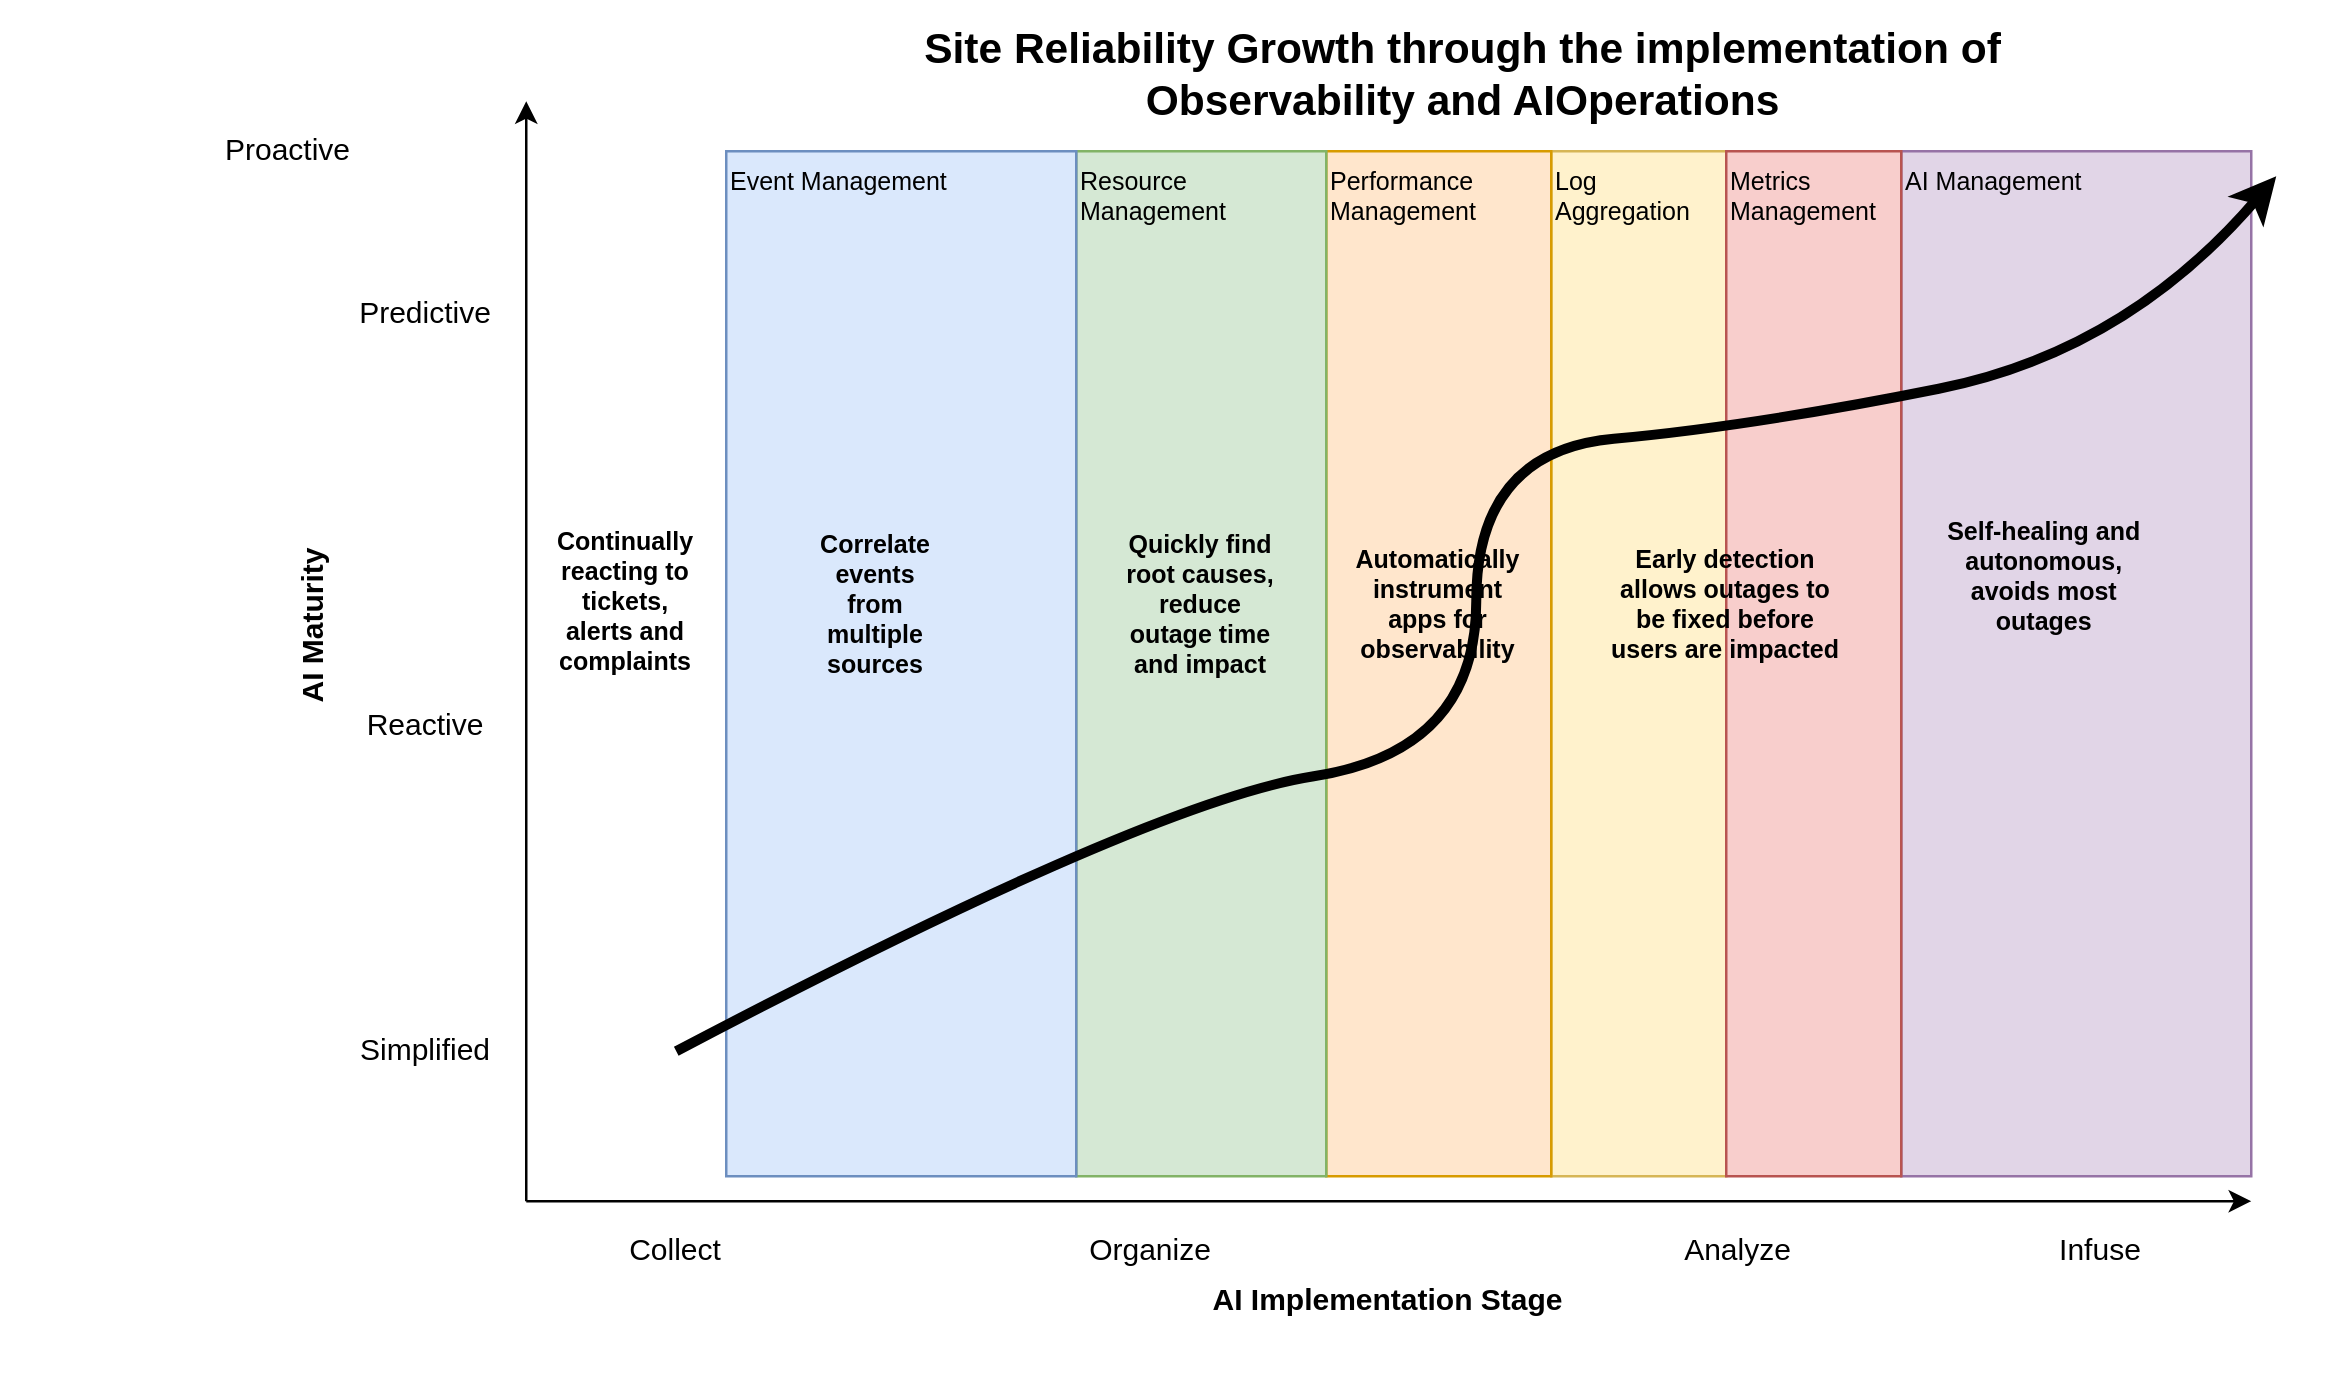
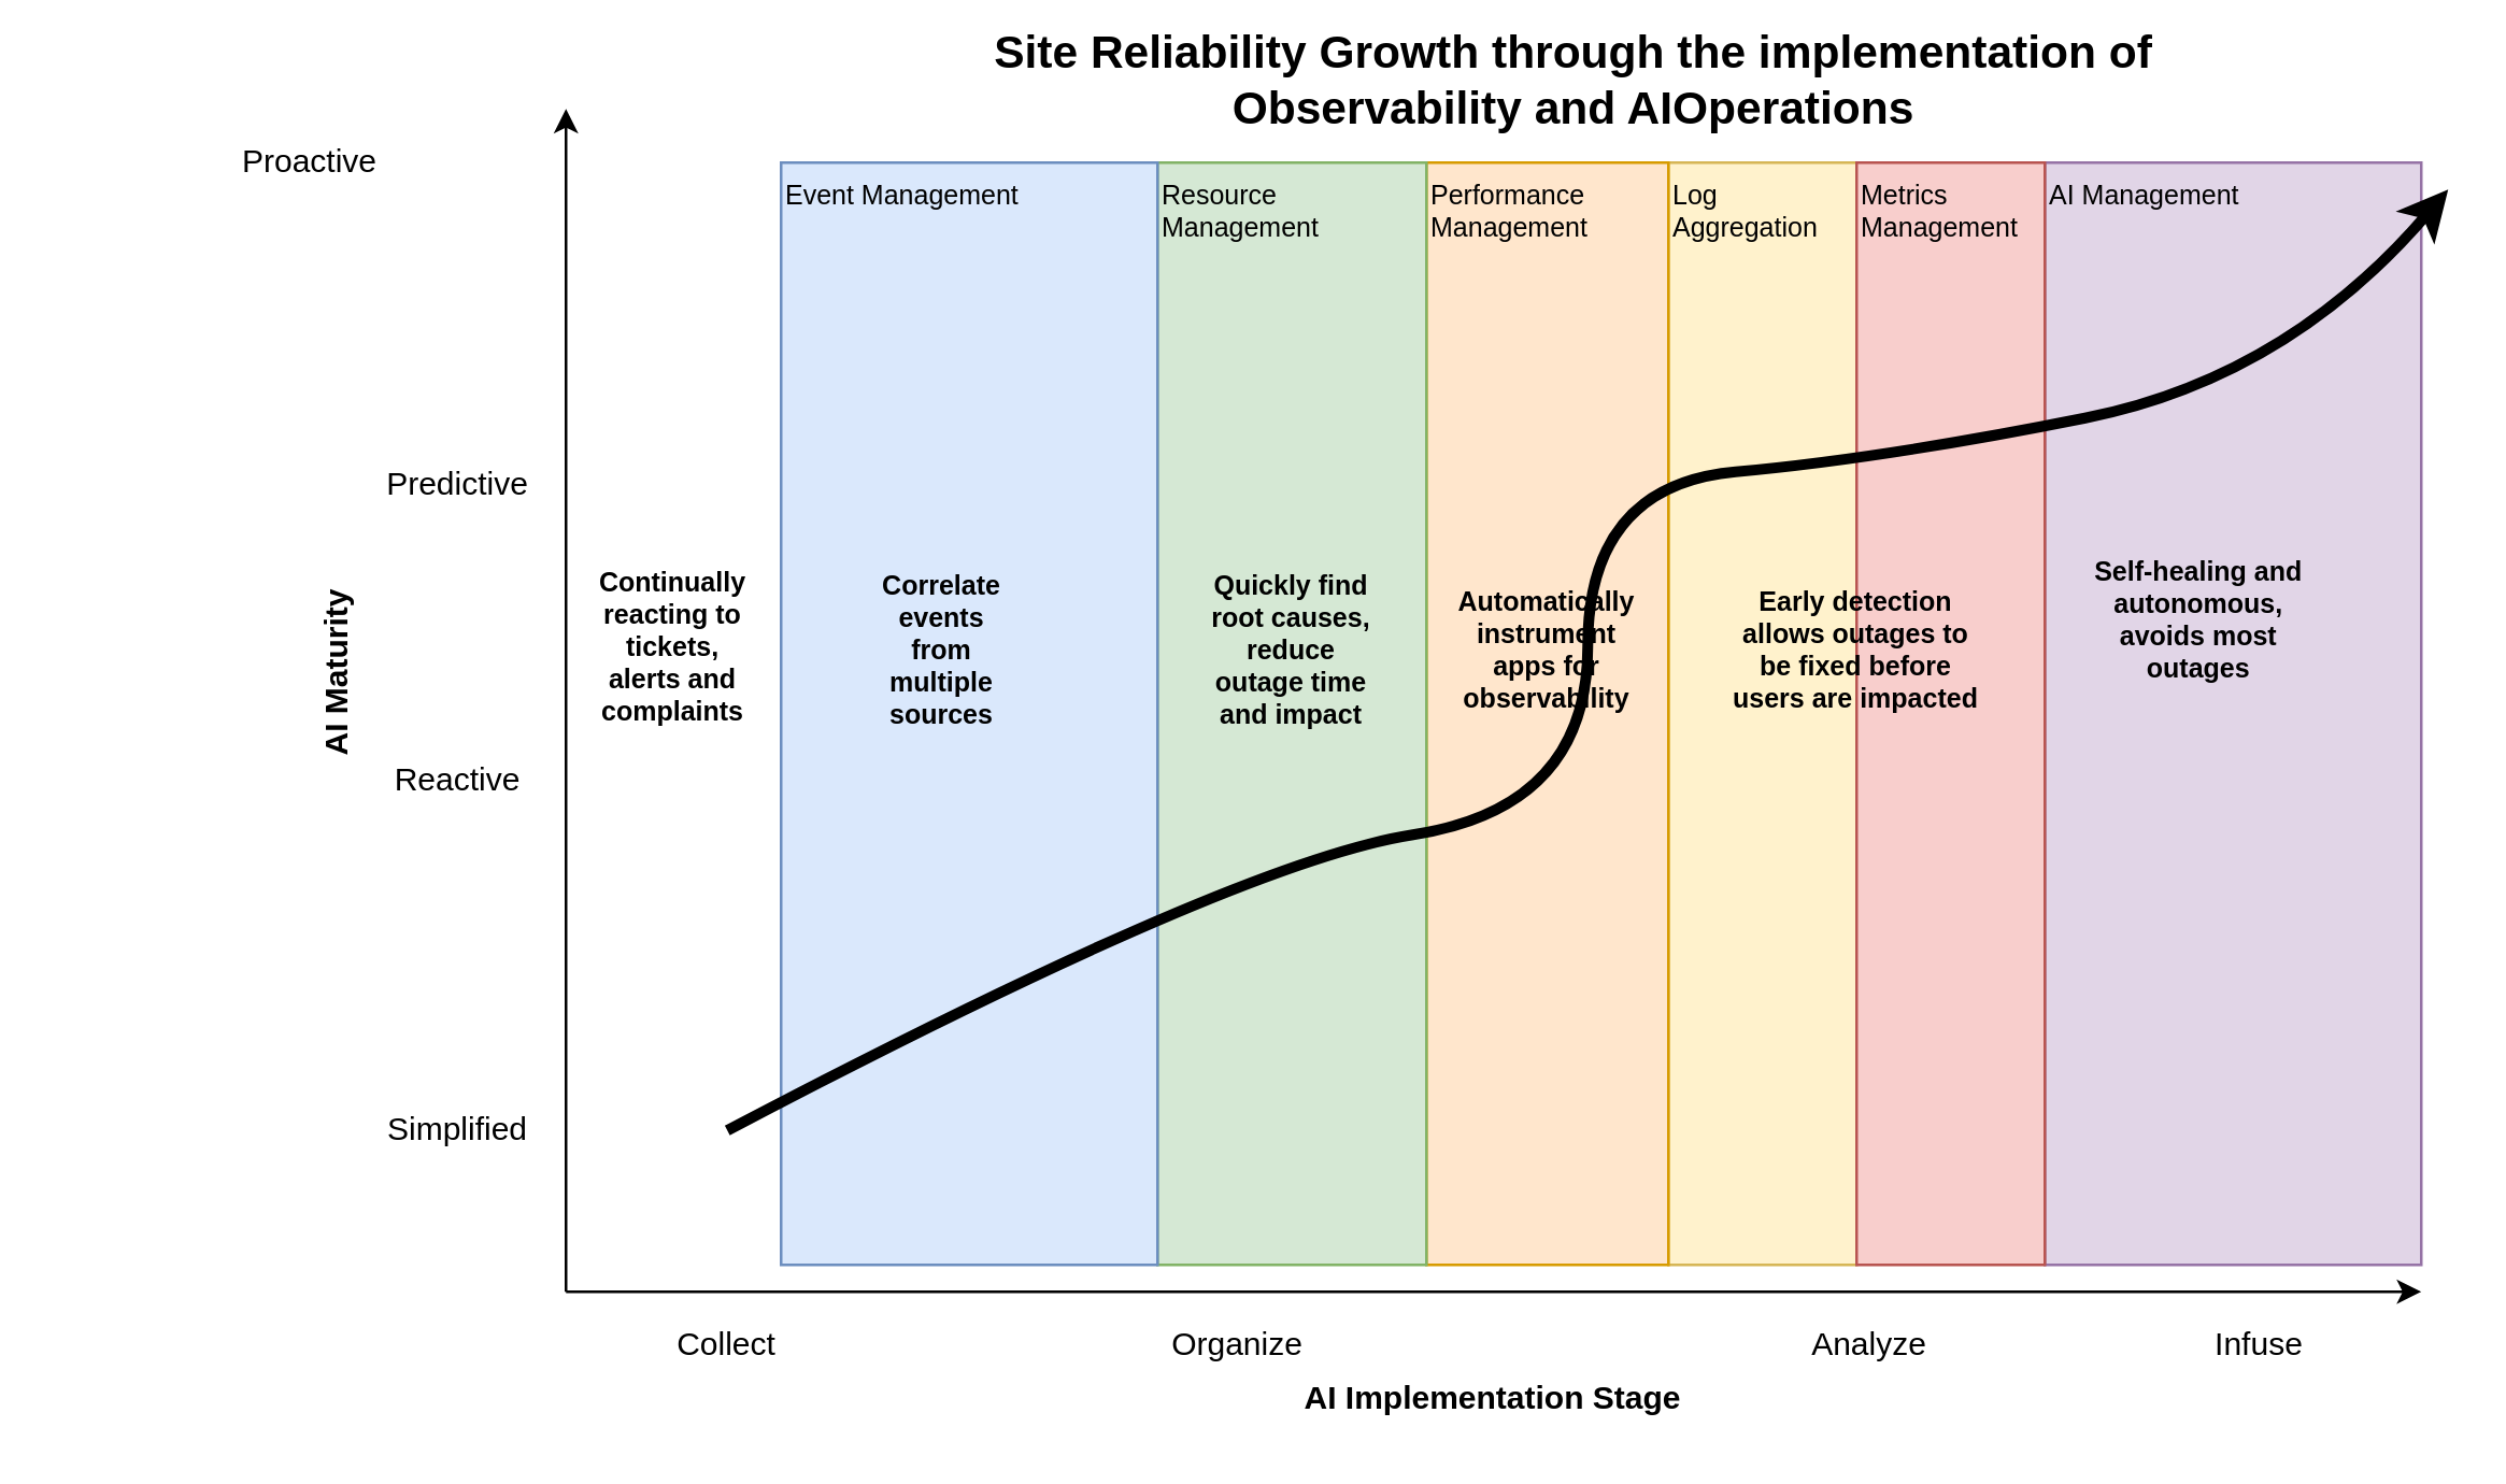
  <mxCell id="0" />
  <mxCell id="1" parent="0" />
  <mxCell id="2" value="AI Management" style="rounded=0;whiteSpace=wrap;html=1;fillColor=#e1d5e7;strokeColor=#9673a6;verticalAlign=top;align=left;labelBackgroundColor=none;labelBorderColor=none;fontStyle=0;fontSize=10;direction=north;" vertex="1" parent="1"><mxGeometry x="760" y="60" width="140" height="410" as="geometry" /></mxCell>
  <mxCell id="3" value="Log Aggregation&amp;nbsp;" style="rounded=0;whiteSpace=wrap;html=1;fillColor=#fff2cc;strokeColor=#d6b656;verticalAlign=top;align=left;labelBackgroundColor=none;labelBorderColor=none;fontStyle=0;fontSize=10;direction=north;" vertex="1" parent="1"><mxGeometry x="620" y="60" width="70" height="410" as="geometry" /></mxCell>
  <mxCell id="4" value="Metrics Management" style="rounded=0;whiteSpace=wrap;html=1;fillColor=#f8cecc;strokeColor=#b85450;verticalAlign=top;align=left;labelBackgroundColor=none;labelBorderColor=none;fontStyle=0;fontSize=10;direction=north;" vertex="1" parent="1"><mxGeometry x="690" y="60" width="70" height="410" as="geometry" /></mxCell>
  <mxCell id="5" value="Performance Management" style="rounded=0;whiteSpace=wrap;html=1;fillColor=#ffe6cc;strokeColor=#d79b00;verticalAlign=top;align=left;labelBackgroundColor=none;labelBorderColor=none;fontStyle=0;fontSize=10;direction=north;" vertex="1" parent="1"><mxGeometry x="530" y="60" width="90" height="410" as="geometry" /></mxCell>
  <mxCell id="6" value="Resource Management" style="rounded=0;whiteSpace=wrap;html=1;fillColor=#d5e8d4;strokeColor=#82b366;verticalAlign=top;align=left;labelBackgroundColor=none;labelBorderColor=none;fontStyle=0;fontSize=10;direction=north;" vertex="1" parent="1"><mxGeometry x="430" y="60" width="100" height="410" as="geometry" /></mxCell>
  <mxCell id="7" value="Event Management" style="rounded=0;whiteSpace=wrap;html=1;fillColor=#dae8fc;strokeColor=#6c8ebf;verticalAlign=top;align=left;labelBackgroundColor=none;labelBorderColor=none;fontStyle=0;fontSize=10;direction=north;" vertex="1" parent="1"><mxGeometry x="290" y="60" width="140" height="410" as="geometry" /></mxCell>
  <mxCell id="8" value="" style="endArrow=classic;html=1;" edge="1" parent="1"><mxGeometry width="50" height="50" relative="1" as="geometry"><mxPoint x="210" y="480" as="sourcePoint" /><mxPoint x="900" y="480" as="targetPoint" /></mxGeometry></mxCell>
  <mxCell id="9" value="" style="endArrow=classic;html=1;" edge="1" parent="1"><mxGeometry width="50" height="50" relative="1" as="geometry"><mxPoint x="210" y="480" as="sourcePoint" /><mxPoint x="210" y="40" as="targetPoint" /></mxGeometry></mxCell>
  <mxCell id="10" value="AI Implementation Stage" style="text;html=1;strokeColor=none;fillColor=none;align=center;verticalAlign=middle;whiteSpace=wrap;rounded=0;fontStyle=1" vertex="1" parent="1"><mxGeometry x="450" y="510" width="210" height="20" as="geometry" /></mxCell>
  <mxCell id="11" value="AI Maturity" style="text;html=1;strokeColor=none;fillColor=none;align=center;verticalAlign=middle;whiteSpace=wrap;rounded=0;fontStyle=1;rotation=-90;" vertex="1" parent="1"><mxGeometry x="20" y="240" width="210" height="20" as="geometry" /></mxCell>
  <mxCell id="12" value="Simplified" style="text;html=1;strokeColor=none;fillColor=none;align=center;verticalAlign=middle;whiteSpace=wrap;rounded=0;" vertex="1" parent="1"><mxGeometry x="150" y="410" width="40" height="20" as="geometry" /></mxCell>
  <mxCell id="13" value="Reactive&lt;span style=&quot;color: rgba(0 , 0 , 0 , 0) ; font-family: monospace ; font-size: 0px&quot;&gt;%3CmxGraphModel%3E%3Croot%3E%3CmxCell%20id%3D%220%22%2F%3E%3CmxCell%20id%3D%221%22%20parent%3D%220%22%2F%3E%3CmxCell%20id%3D%222%22%20value%3D%22Simplified%22%20style%3D%22text%3Bhtml%3D1%3BstrokeColor%3Dnone%3BfillColor%3Dnone%3Balign%3Dcenter%3BverticalAlign%3Dmiddle%3BwhiteSpace%3Dwrap%3Brounded%3D0%3B%22%20vertex%3D%221%22%20parent%3D%221%22%3E%3CmxGeometry%20x%3D%2220%22%20y%3D%22410%22%20width%3D%2240%22%20height%3D%2220%22%20as%3D%22geometry%22%2F%3E%3C%2FmxCell%3E%3C%2Froot%3E%3C%2FmxGraphModel%3E&lt;/span&gt;" style="text;html=1;strokeColor=none;fillColor=none;align=center;verticalAlign=middle;whiteSpace=wrap;rounded=0;" vertex="1" parent="1"><mxGeometry x="150" y="280" width="40" height="20" as="geometry" /></mxCell>
- <mxCell id="14" value="Predictive" style="text;html=1;strokeColor=none;fillColor=none;align=center;verticalAlign=middle;whiteSpace=wrap;rounded=0;" vertex="1" parent="1"><mxGeometry x="150" y="115" width="40" height="20" as="geometry" /></mxCell>
+ <mxCell id="14" value="Predictive" style="text;html=1;strokeColor=none;fillColor=none;align=center;verticalAlign=middle;whiteSpace=wrap;rounded=0;" vertex="1" parent="1"><mxGeometry x="150" y="170" width="40" height="20" as="geometry" /></mxCell>
  <mxCell id="15" value="Proactive" style="text;html=1;strokeColor=none;fillColor=none;align=center;verticalAlign=middle;whiteSpace=wrap;rounded=0;" vertex="1" parent="1"><mxGeometry x="95" y="50" width="40" height="20" as="geometry" /></mxCell>
  <mxCell id="16" value="Collect" style="text;html=1;strokeColor=none;fillColor=none;align=center;verticalAlign=middle;whiteSpace=wrap;rounded=0;" vertex="1" parent="1"><mxGeometry x="250" y="490" width="40" height="20" as="geometry" /></mxCell>
  <mxCell id="17" value="Organize" style="text;html=1;strokeColor=none;fillColor=none;align=center;verticalAlign=middle;whiteSpace=wrap;rounded=0;" vertex="1" parent="1"><mxGeometry x="440" y="490" width="40" height="20" as="geometry" /></mxCell>
  <mxCell id="18" value="Analyze" style="text;html=1;strokeColor=none;fillColor=none;align=center;verticalAlign=middle;whiteSpace=wrap;rounded=0;" vertex="1" parent="1"><mxGeometry x="675" y="490" width="40" height="20" as="geometry" /></mxCell>
  <mxCell id="19" value="Infuse" style="text;html=1;strokeColor=none;fillColor=none;align=center;verticalAlign=middle;whiteSpace=wrap;rounded=0;" vertex="1" parent="1"><mxGeometry x="820" y="490" width="40" height="20" as="geometry" /></mxCell>
  <mxCell id="20" value="" style="curved=1;endArrow=classic;html=1;strokeWidth=4;" edge="1" parent="1"><mxGeometry width="50" height="50" relative="1" as="geometry"><mxPoint x="270" y="420" as="sourcePoint" /><mxPoint x="910" y="70" as="targetPoint" /><Array as="points"><mxPoint x="460" y="320" /><mxPoint x="590" y="300" /><mxPoint x="590" y="180" /><mxPoint x="700" y="170" /><mxPoint x="850" y="140" /></Array></mxGeometry></mxCell>
  <mxCell id="21" value="Continually reacting to tickets, alerts and complaints" style="text;html=1;strokeColor=none;fillColor=none;align=center;verticalAlign=middle;whiteSpace=wrap;rounded=0;labelBackgroundColor=none;fontSize=10;fontStyle=1" vertex="1" parent="1"><mxGeometry x="230" y="230" width="40" height="20" as="geometry" /></mxCell>
  <mxCell id="22" value="Correlate events from multiple sources" style="text;html=1;strokeColor=none;fillColor=none;align=center;verticalAlign=middle;whiteSpace=wrap;rounded=0;labelBackgroundColor=none;fontSize=10;fontStyle=1" vertex="1" parent="1"><mxGeometry x="330" y="240" width="40" as="geometry" /></mxCell>
  <mxCell id="23" value="Quickly find root causes, reduce outage time and impact" style="text;html=1;strokeColor=none;fillColor=none;align=center;verticalAlign=middle;whiteSpace=wrap;rounded=0;labelBackgroundColor=none;fontSize=10;fontStyle=1" vertex="1" parent="1"><mxGeometry x="445" y="240" width="70" as="geometry" /></mxCell>
  <mxCell id="24" value="Automatically instrument apps for observability" style="text;html=1;strokeColor=none;fillColor=none;align=center;verticalAlign=middle;whiteSpace=wrap;rounded=0;labelBackgroundColor=none;fontSize=10;fontStyle=1" vertex="1" parent="1"><mxGeometry x="540" y="240" width="70" as="geometry" /></mxCell>
  <mxCell id="25" value="Early detection allows outages to be fixed before users are impacted&lt;span style=&quot;color: rgba(0 , 0 , 0 , 0) ; font-family: monospace ; font-size: 0px ; font-weight: 400&quot;&gt;%3CmxGraphModel%3E%3Croot%3E%3CmxCell%20id%3D%220%22%2F%3E%3CmxCell%20id%3D%221%22%20parent%3D%220%22%2F%3E%3CmxCell%20id%3D%222%22%20value%3D%22Quickly%20find%20root%20causes%2C%20reduce%20outage%20time%20and%20impact%22%20style%3D%22text%3Bhtml%3D1%3BstrokeColor%3Dnone%3BfillColor%3Dnone%3Balign%3Dcenter%3BverticalAlign%3Dmiddle%3BwhiteSpace%3Dwrap%3Brounded%3D0%3BlabelBackgroundColor%3Dnone%3BfontSize%3D10%3BfontStyle%3D1%22%20vertex%3D%221%22%20parent%3D%221%22%3E%3CmxGeometry%20x%3D%22315%22%20y%3D%22240%22%20width%3D%2270%22%20as%3D%22geometry%22%2F%3E%3C%2FmxCell%3E%3C%2Froot%3E%3C%2FmxGraphModel%3E&lt;/span&gt;" style="text;html=1;strokeColor=none;fillColor=none;align=center;verticalAlign=middle;whiteSpace=wrap;rounded=0;labelBackgroundColor=none;fontSize=10;fontStyle=1" vertex="1" parent="1"><mxGeometry x="640" y="240" width="100" as="geometry" /></mxCell>
  <mxCell id="26" value="Self-healing and autonomous, avoids most outages" style="text;html=1;strokeColor=none;fillColor=none;align=center;verticalAlign=middle;whiteSpace=wrap;rounded=0;labelBackgroundColor=none;fontSize=10;fontStyle=1" vertex="1" parent="1"><mxGeometry x="770" y="220" width="95" height="20" as="geometry" /></mxCell>
  <mxCell id="27" value="Site Reliability Growth through the implementation of &lt;br&gt;Observability and AIOperations" style="text;html=1;strokeColor=none;fillColor=none;align=center;verticalAlign=middle;whiteSpace=wrap;rounded=0;labelBackgroundColor=none;fontSize=17;fontStyle=1" vertex="1" parent="1"><mxGeometry x="280" y="20" width="610" height="20" as="geometry" /></mxCell>
